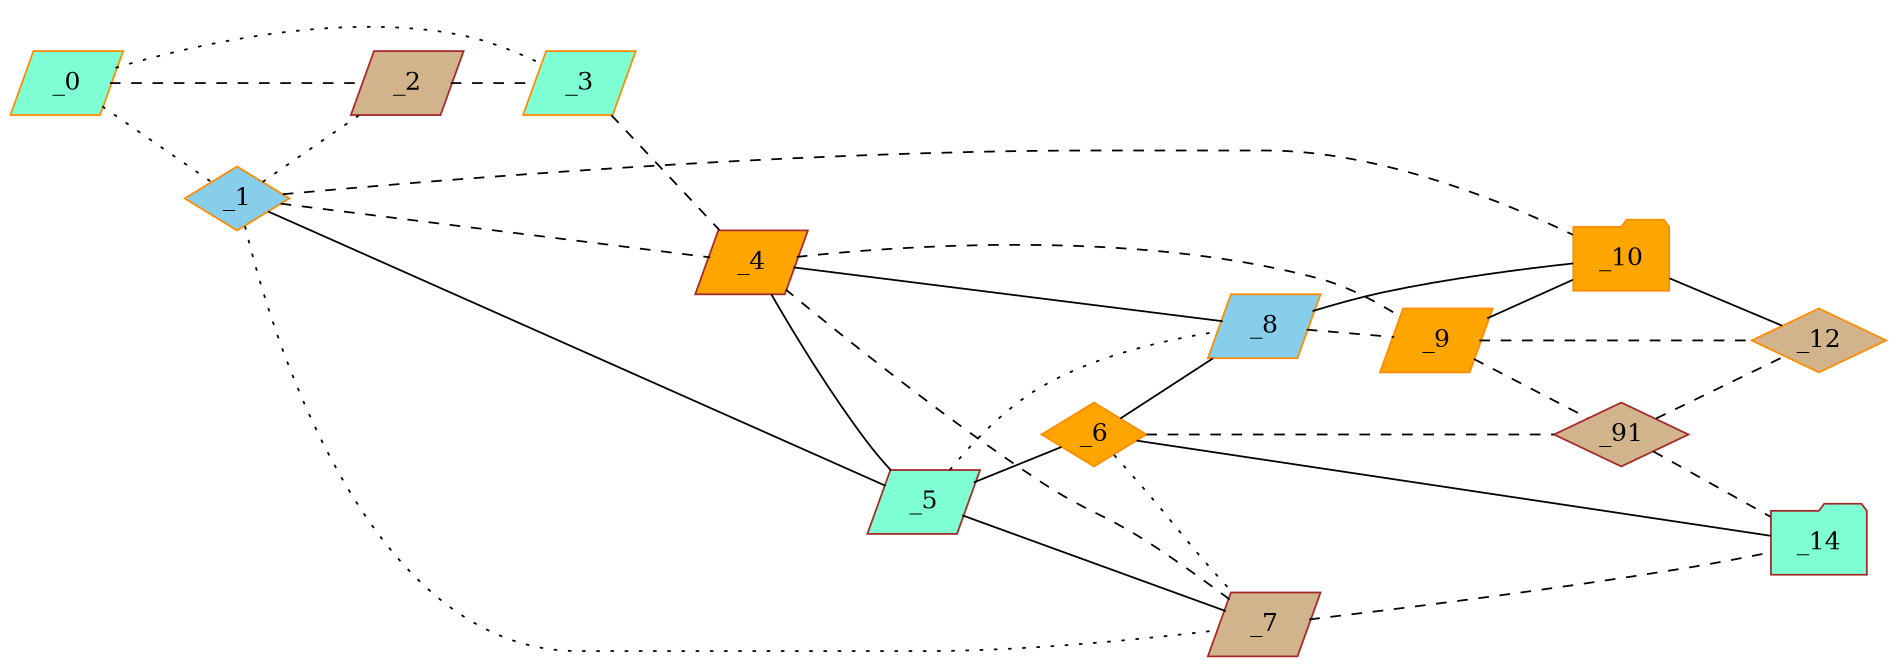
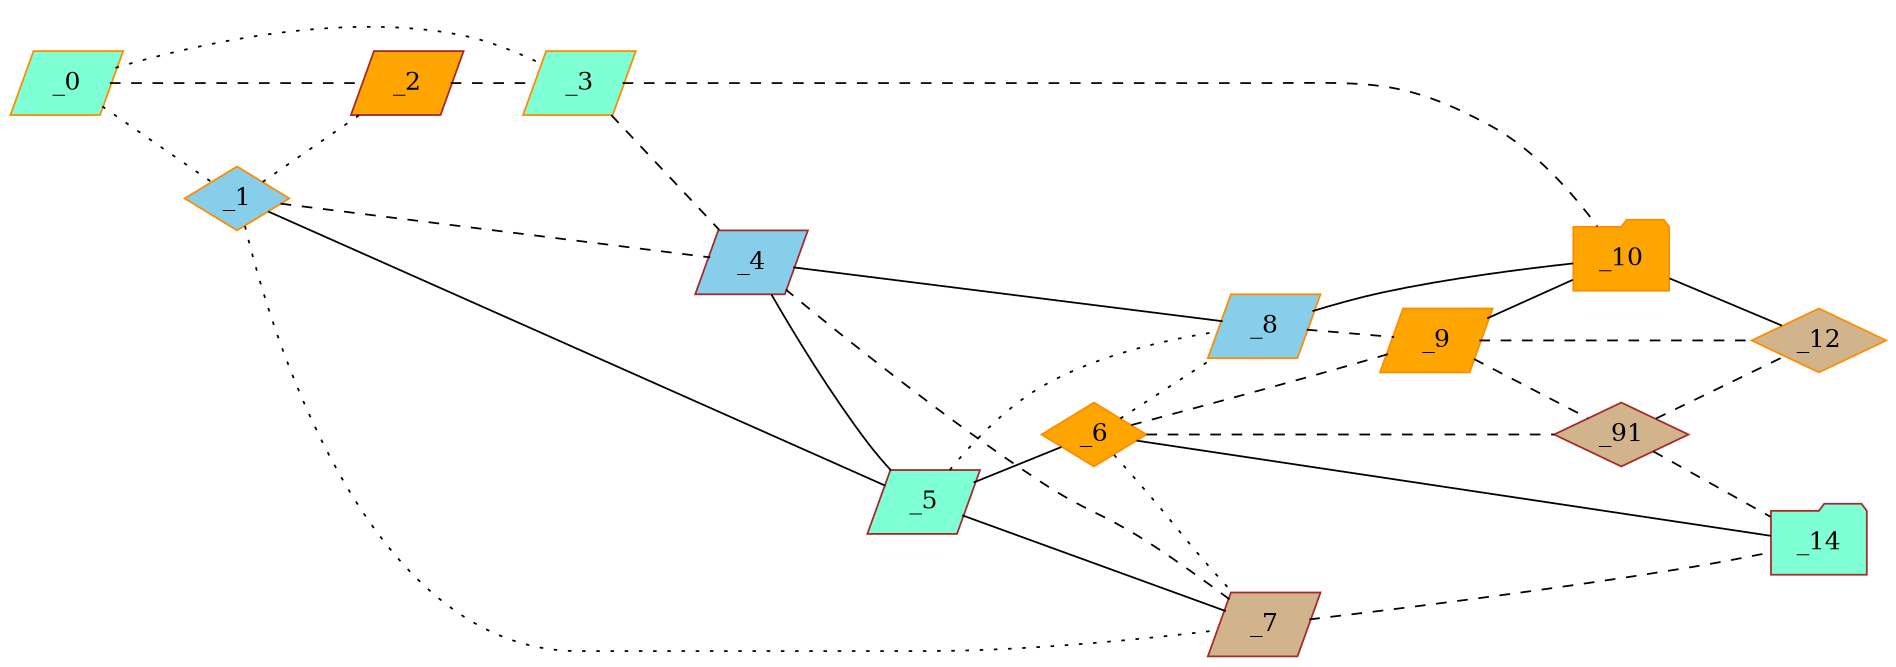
  graph {
    rankdir=LR
    node [color=darkorange fillcolor=orange shape=parallelogram style=filled x=125 y=52]
    edge [style=dashed valence=2]
    _0 [fillcolor=aquamarine x=5 y=57]
    _1 [fillcolor=skyblue shape=diamond x=8 y=82]
-   _2 [color=brown fillcolor=tan x=14]
+   _2 [color=brown x=14]
    _3 [fillcolor=aquamarine x=20 y=45]
-   _4 [color=brown x=27 y=54]
+   _4 [color=brown fillcolor=skyblue x=27 y=54]
    _5 [color=brown fillcolor=aquamarine x=45 y=70]
    _7 [color=brown fillcolor=tan x=83 y=91]
    _10 [shape=folder x=102 y=35]
    _8 [fillcolor=skyblue x=85 y=56]
    _6 [shape=diamond x=82 y=75]
    _14 [color=brown fillcolor=aquamarine shape=folder y=78]
    _9 [x=94]
    _12 [fillcolor=tan shape=diamond y=50]
    n14 [color=brown fillcolor=tan label=_91 shape=diamond x=120 y=64]
    _0 -- _1 [style=dotted valence=1]
    _0 -- _2
    _0 -- _3 [style=dotted valence=1]
    _1 -- _2 [style=dotted]
    _1 -- _4 [valence=1]
    _1 -- _5 [style=solid]
    _1 -- _7 [style=dotted valence=1]
    _2 -- _3
    _3 -- _4
-   _1 -- _10 [valence=1]
+   _3 -- _10 [valence=1]
    _4 -- _5 [style=solid]
    _4 -- _8 [style=solid]
    _5 -- _7 [style=solid]
    _5 -- _8 [style=dotted]
    _5 -- _6 [style=solid valence=1]
    _7 -- _4
    _7 -- _14 [valence=1]
    _10 -- _12 [style=solid valence=1]
    _8 -- _10 [style=solid valence=1]
    _8 -- _9 [valence=1]
    _6 -- _7 [style=dotted]
-   _6 -- _8 [style=solid]
+   _6 -- _8 [style=dotted]
    _6 -- _14 [style=solid]
-   _4 -- _9 [valence=1]
+   _6 -- _9 [valence=1]
    _6 -- n14
    _9 -- _10 [style=solid valence=1]
    _9 -- _12
    _9 -- n14
    n14 -- _14 [valence=1]
    n14 -- _12
  }
